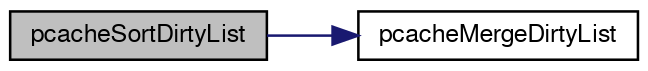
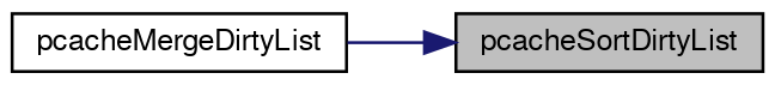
  digraph {
    rankdir=LR
    node [color=black fontname=FreeSans fontsize=10 shape=record style=filled]
    n1 [fillcolor=grey75 fontcolor=black height=0.2 label=pcacheSortDirtyList width=0.4]
    n2 [fillcolor=white height=0.2 label=pcacheMergeDirtyList width=0.4]
-   n1 -> n2 [color=midnightblue fontname=FreeSans fontsize=10 labelfontname=FreeSans labelfontsize=10 style=solid]
+   n2 -> n1 [color=midnightblue fontname=FreeSans fontsize=10 labelfontname=FreeSans labelfontsize=10 style=solid]
  }
